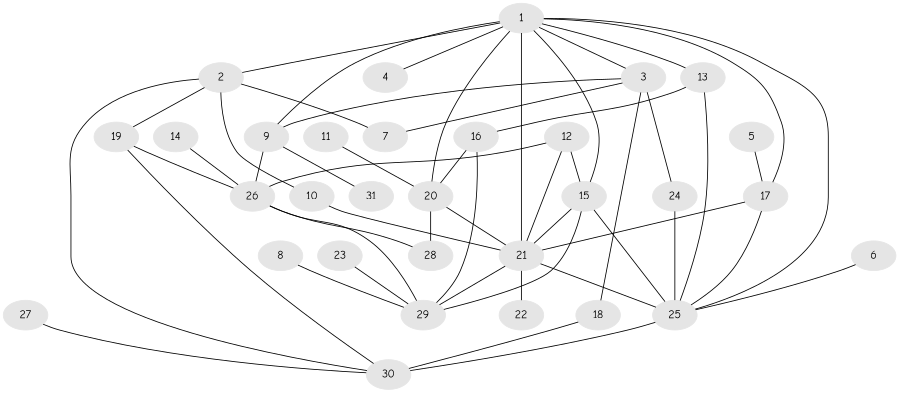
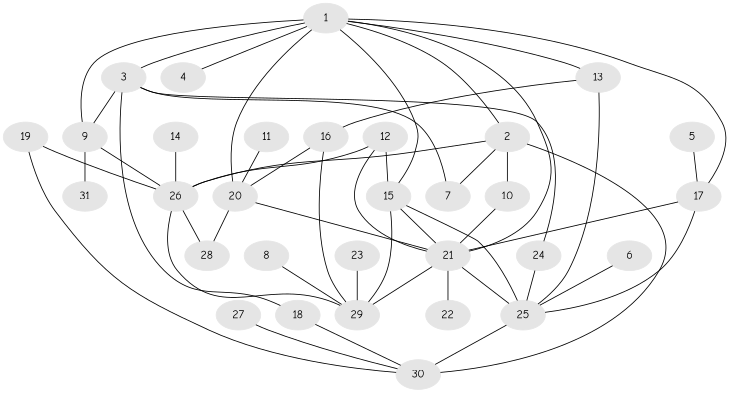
  graph {
    fontname="Comic Neue"
    node [color=gray90 fontname="Comic Neue" style=filled]
    edge [fontname="Comic Neue" weight=1.0]
    1
    2
    3
    4
    9
    13
    15
    17
    20
    21
    25
    7
    10
    19
    30
    18
    24
    26
    31
    16
    29
    28
    22
    5
    6
    8
    11
    12
    14
    23
    27
    1 -- 2
    1 -- 3
    1 -- 4
    1 -- 9
    1 -- 13
    1 -- 15
    1 -- 17
    1 -- 20 [weight=2.0]
    1 -- 21
-   1 -- 25
    2 -- 7
    2 -- 10
-   2 -- 19
+   2 -- 26
    2 -- 30
    3 -- 9
    3 -- 7
    3 -- 18
    3 -- 24
    9 -- 26
    9 -- 31
    13 -- 25
    13 -- 16
    15 -- 21
    15 -- 25
    15 -- 29
    17 -- 21
    17 -- 25
    20 -- 21
    20 -- 28 [weight=3.0]
    21 -- 25
    21 -- 29
    21 -- 22
    25 -- 30 [weight=2.0]
    10 -- 21
    19 -- 30
    19 -- 26
    18 -- 30
    24 -- 25
    26 -- 29
    26 -- 28
    16 -- 20
    16 -- 29
    5 -- 17
    6 -- 25
    8 -- 29
    11 -- 20
    12 -- 15
    12 -- 21
    12 -- 26
    14 -- 26
    23 -- 29
    27 -- 30
  }
